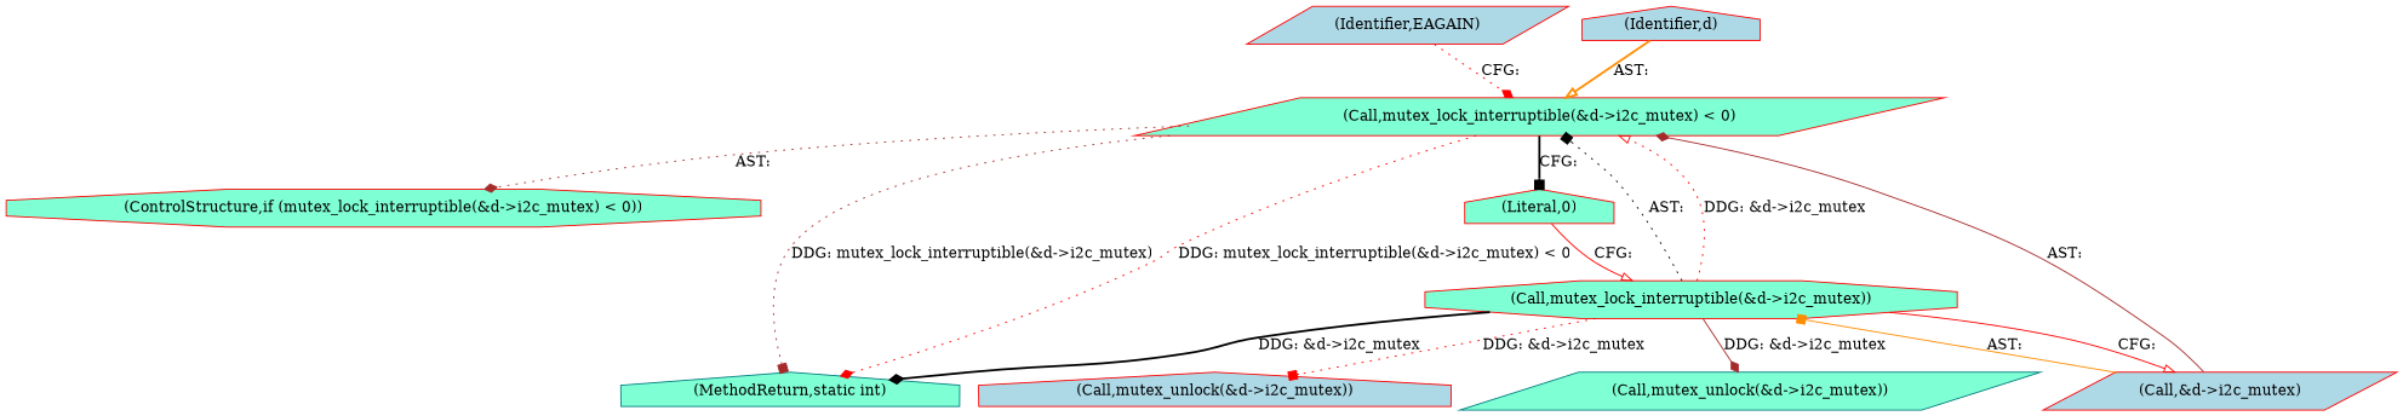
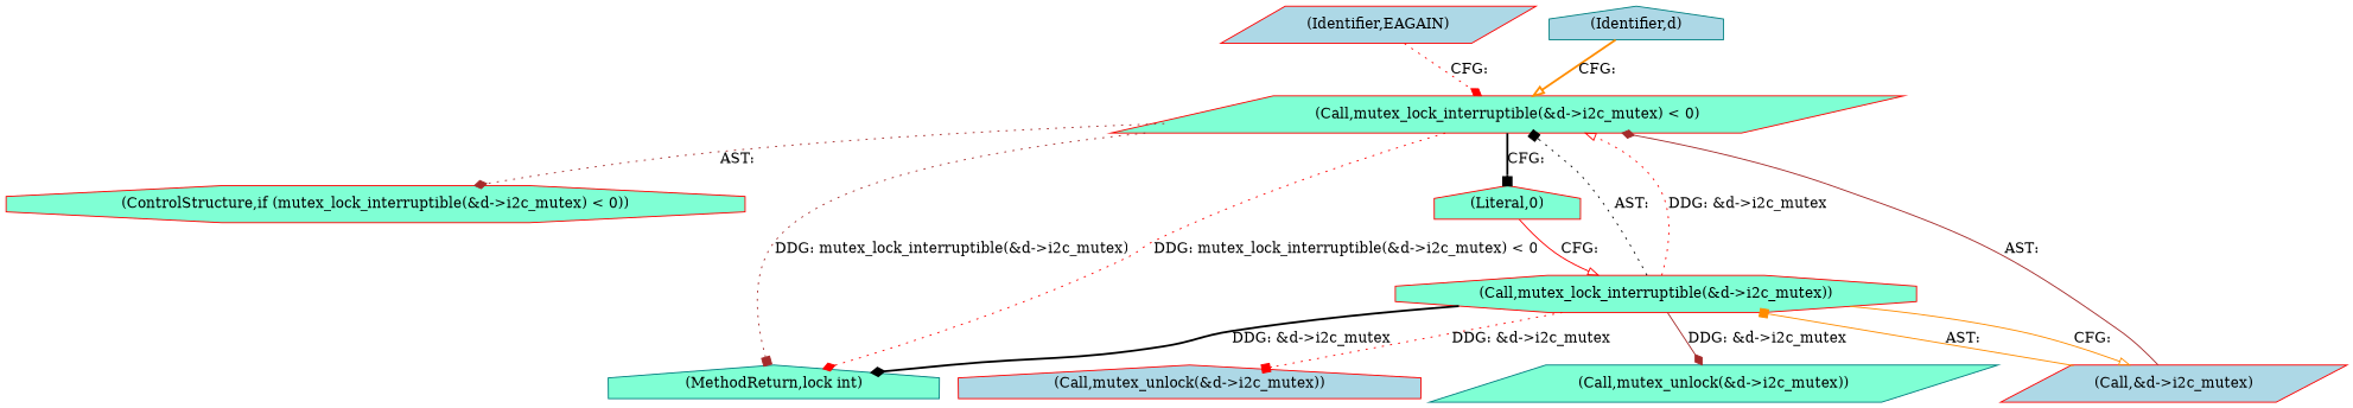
  digraph {
    node [color=red fillcolor=aquamarine shape=parallelogram style=filled]
    edge [arrowhead=diamond color=red style=dotted]
    n1 [label="(Call,mutex_lock_interruptible(&d->i2c_mutex) < 0)"]
    n2 [label="(ControlStructure,if (mutex_lock_interruptible(&d->i2c_mutex) < 0))" shape=octagon]
    n3 [label="(Literal,0)" shape=house]
-   n4 [color=teal label="(MethodReturn,static int)" shape=house]
+   n4 [color=teal label="(MethodReturn,lock int)" shape=house]
    n5 [label="(Call,mutex_lock_interruptible(&d->i2c_mutex))" shape=octagon]
    n6 [fillcolor=lightblue label="(Call,&d->i2c_mutex)"]
    n7 [color=teal label="(Call,mutex_unlock(&d->i2c_mutex))"]
    n8 [fillcolor=lightblue label="(Call,mutex_unlock(&d->i2c_mutex))" shape=house]
    n9 [fillcolor=lightblue label="(Identifier,EAGAIN)"]
-   n10 [fillcolor=lightblue label="(Identifier,d)" shape=house]
+   n10 [color=teal fillcolor=lightblue label="(Identifier,d)" shape=house]
    n1 -> n2 [color=brown label="AST: "]
    n1 -> n3 [arrowhead=box color=black label="CFG: " style=bold]
    n1 -> n4 [arrowhead=box color=brown label="DDG: mutex_lock_interruptible(&d->i2c_mutex)"]
    n1 -> n4 [label="DDG: mutex_lock_interruptible(&d->i2c_mutex) < 0"]
    n3 -> n5 [arrowhead=onormal label="CFG: " style=solid]
    n5 -> n1 [arrowhead=box color=black label="AST: "]
    n5 -> n1 [arrowhead=onormal label="DDG: &d->i2c_mutex"]
    n5 -> n4 [color=black label="DDG: &d->i2c_mutex" style=bold]
-   n5 -> n6 [arrowhead=onormal label="CFG: " style=solid]
+   n5 -> n6 [arrowhead=onormal color=darkorange label="CFG: " style=solid]
    n5 -> n7 [color=brown label="DDG: &d->i2c_mutex" style=solid]
    n5 -> n8 [arrowhead=box label="DDG: &d->i2c_mutex"]
    n6 -> n1 [color=brown label="AST: " style=solid]
    n6 -> n5 [arrowhead=box color=darkorange label="AST: " style=solid]
    n9 -> n1 [label="CFG: "]
-   n10 -> n1 [arrowhead=onormal color=darkorange label="AST: " style=bold]
+   n10 -> n1 [arrowhead=onormal color=darkorange label="CFG: " style=bold]
  }
